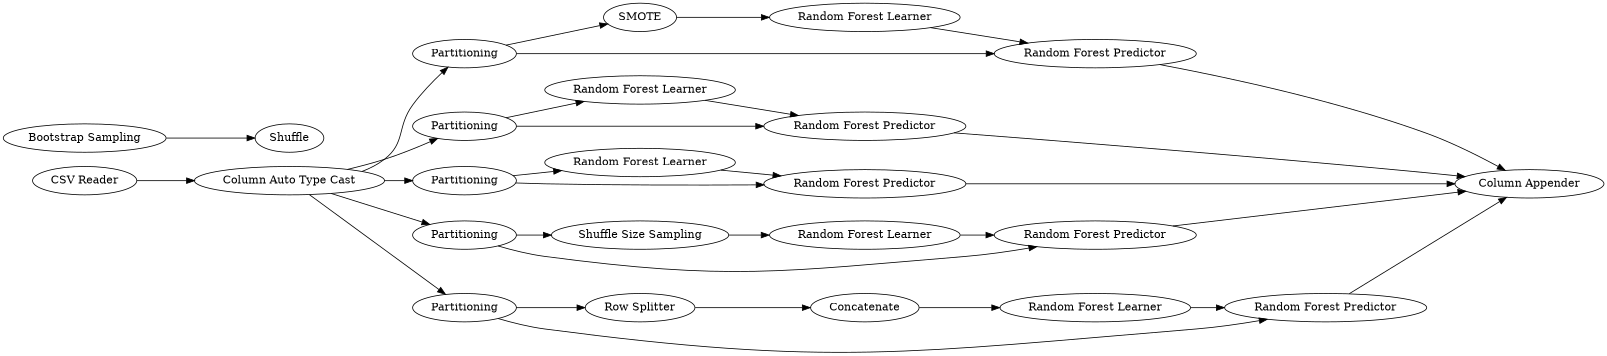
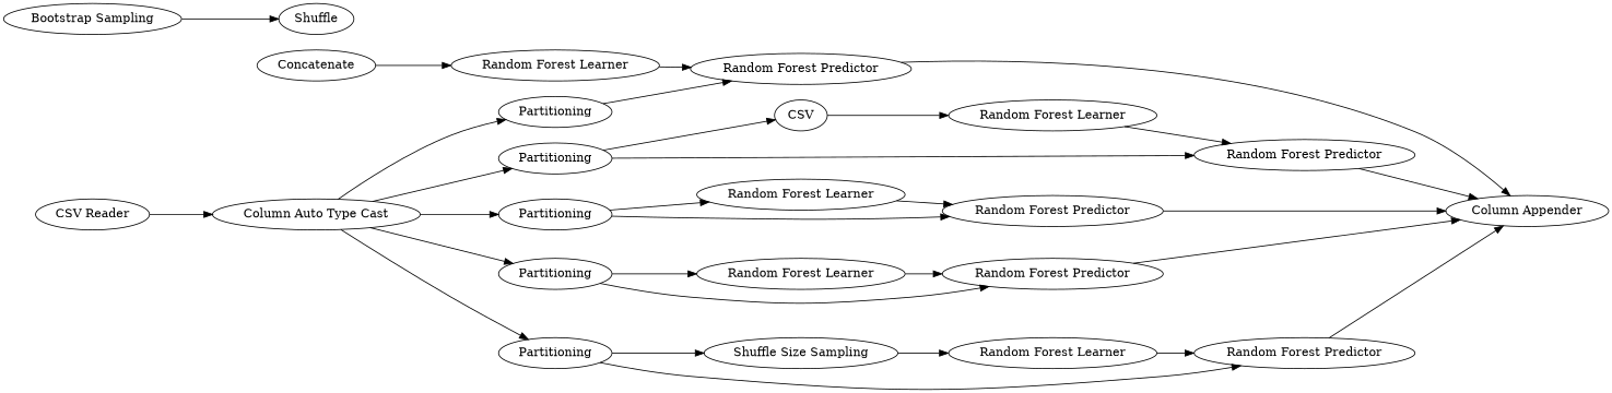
  digraph {
    rankdir=LR
    n1 [label=Partitioning]
-   n2 [label=SMOTE]
+   n2 [label=CSV]
    n3 [label="Random Forest Predictor"]
    n4 [label="Random Forest Learner"]
    n5 [label="Column Appender"]
    n6 [label="CSV Reader"]
    n7 [label="Column Auto Type Cast"]
    n8 [label=Partitioning]
    n9 [label=Partitioning]
    n10 [label=Partitioning]
    n11 [label=Partitioning]
    n12 [label="Random Forest Learner"]
    n13 [label="Random Forest Predictor"]
    n14 [label="Random Forest Learner"]
    n15 [label="Random Forest Predictor"]
    n16 [label="Shuffle Size Sampling"]
    n17 [label="Random Forest Learner"]
    n18 [label="Random Forest Predictor"]
-   n19 [label="Row Splitter"]
    n20 [label="Random Forest Predictor"]
    n21 [label="Bootstrap Sampling"]
    n22 [label=Shuffle]
    n23 [label=Concatenate]
    n24 [label="Random Forest Learner"]
    n1 -> n2
    n1 -> n3
    n2 -> n4
    n3 -> n5
    n4 -> n3
    n6 -> n7
    n7 -> n1
    n7 -> n8
    n7 -> n9
    n7 -> n10
    n7 -> n11
    n8 -> n12
    n8 -> n13
    n9 -> n14
    n9 -> n15
    n10 -> n16
    n10 -> n18
-   n11 -> n19
    n11 -> n20
    n12 -> n13
    n13 -> n5
    n14 -> n15
    n15 -> n5
    n16 -> n17
    n17 -> n18
    n18 -> n5
-   n19 -> n23
    n20 -> n5
    n21 -> n22
    n23 -> n24
    n24 -> n20
  }
